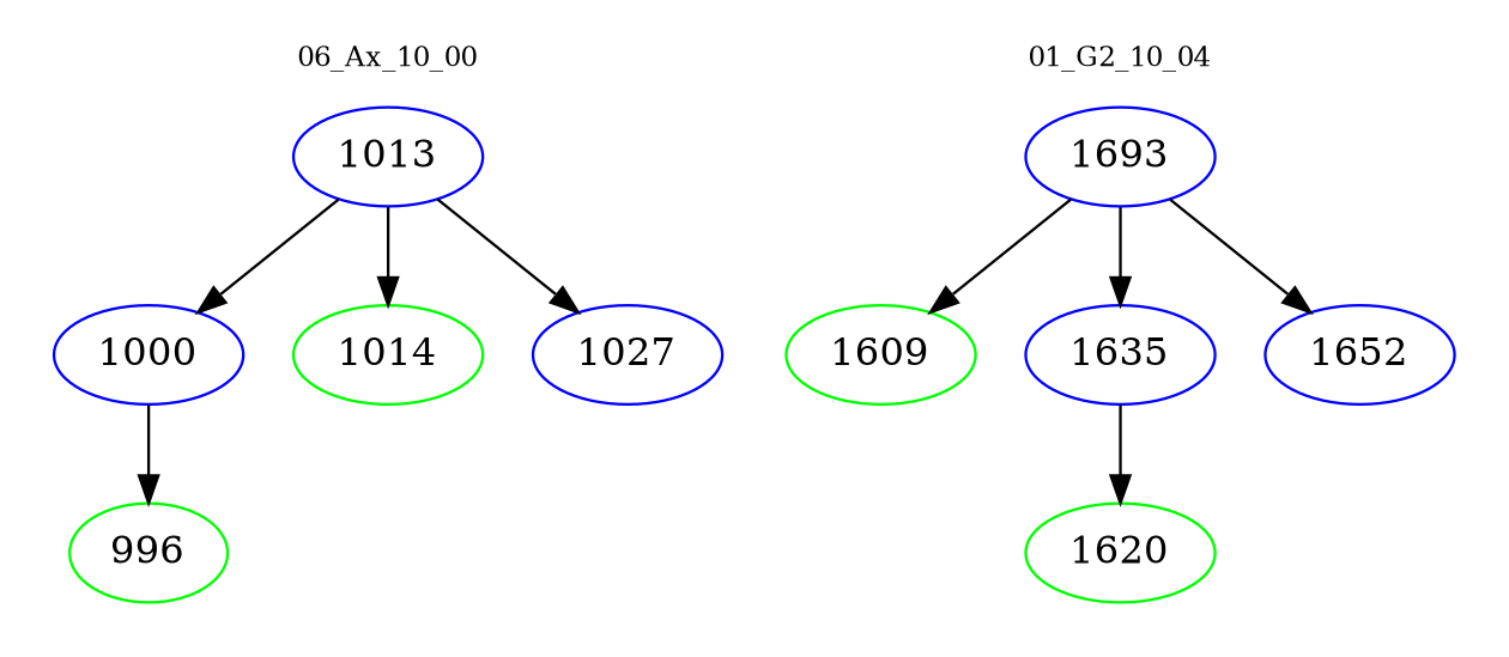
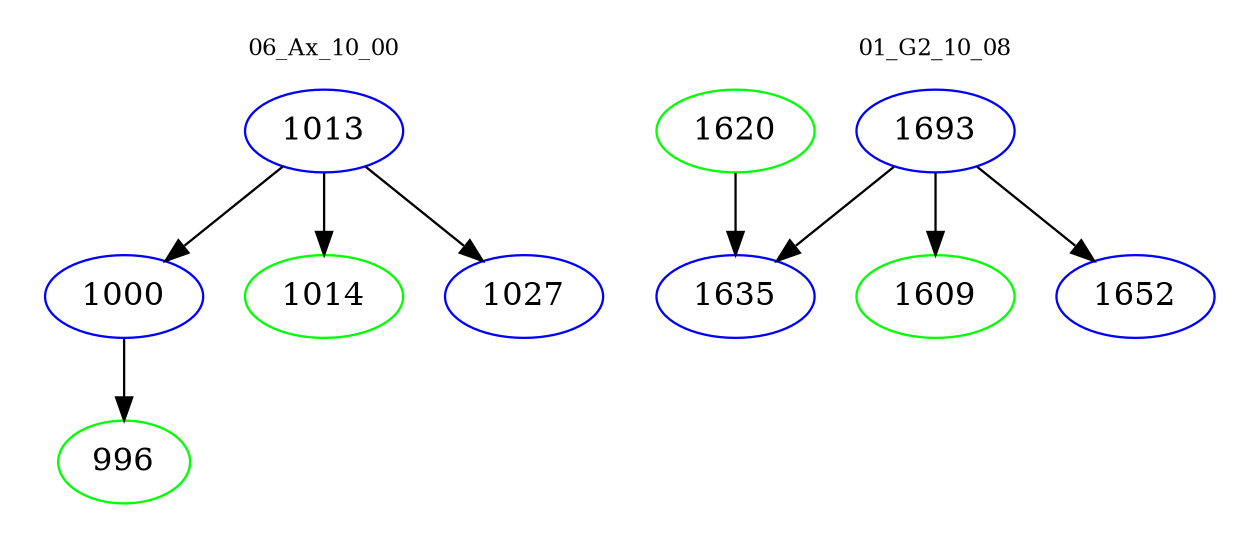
  digraph {
    node [color=blue]
    edge [color=black]
    n1 [label=1013]
    n2 [label=1000]
    n3 [color=green label=1014]
    n4 [label=1027]
    n5 [color=green label=996]
    n6 [label=1693]
    n7 [color=green label=1609]
    n8 [label=1635]
    n9 [label=1652]
    n10 [color=green label=1620]
    subgraph cluster_1 {
      color=white
      fontsize=10
      label="06_Ax_10_00"
      n1
      n2
      n3
      n4
      n5
    }
    subgraph cluster_2 {
      color=white
      fontsize=10
-     label="01_G2_10_04"
+     label="01_G2_10_08"
      n6
      n7
      n8
      n9
      n10
    }
    n1 -> n2
    n1 -> n3
    n1 -> n4
    n2 -> n5
    n6 -> n7
    n6 -> n8
    n6 -> n9
-   n8 -> n10
+   n10 -> n8
  }
